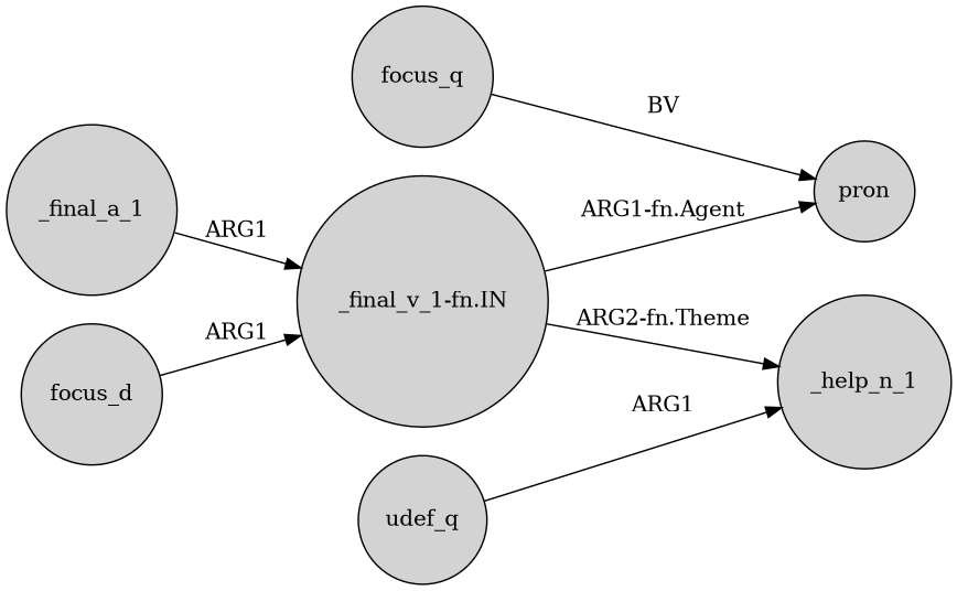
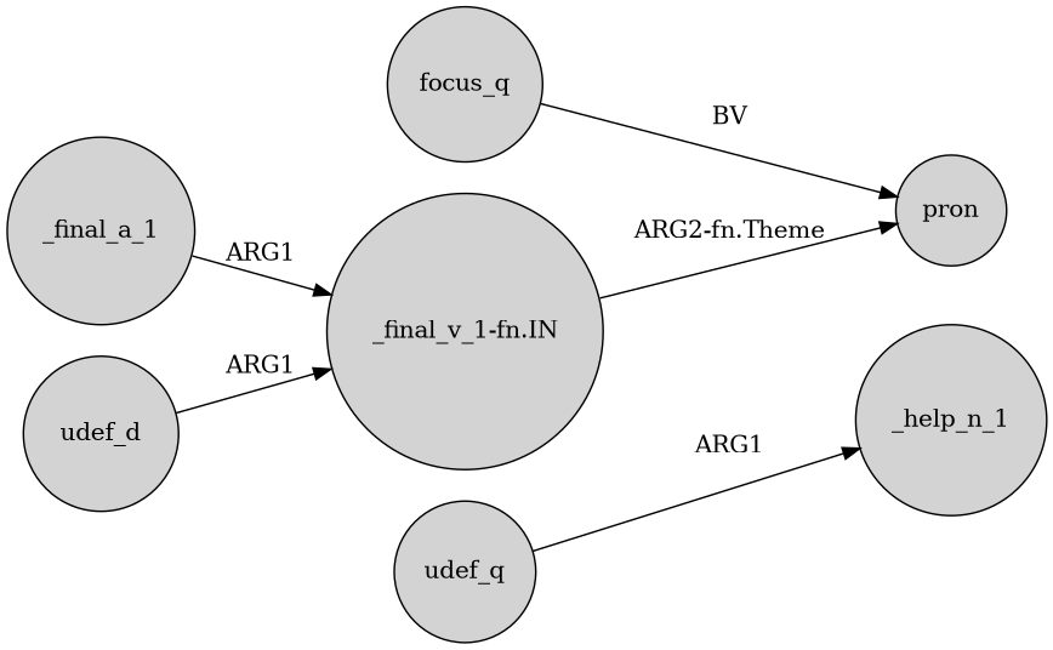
  digraph {
    rankdir=LR
    node [shape=circle style=filled]
    n1 [label="_final_v_1-fn.IN"]
    pron
    _help_n_1
    _final_a_1
    udef_q
-   focus_d
+   focus_d [label=udef_d]
    n7 [label=focus_q]
-   n1 -> pron [label="ARG1-fn.Agent"]
-   n1 -> _help_n_1 [label="ARG2-fn.Theme"]
+   n1 -> pron [label="ARG2-fn.Theme"]
    _final_a_1 -> n1 [label=ARG1]
    udef_q -> _help_n_1 [label=ARG1]
    focus_d -> n1 [label=ARG1]
    n7 -> pron [label=BV]
  }
